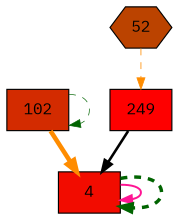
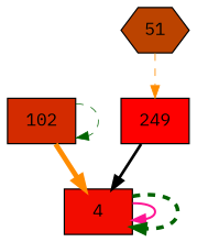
  digraph {
    rankdir=TB
    fontname="IBM Plex Mono"
    node [shape=box style=filled fontname="IBM Plex Mono"]
    edge [color=darkgreen fontname="IBM Plex Mono"]
    n1 [fillcolor="#fe0000" label=249]
    n2 [fillcolor="#f20c00" label=4]
-   n3 [fillcolor="#bb4300" label=52 shape=hexagon]
+   n3 [fillcolor="#bb4300" label=51 shape=hexagon]
    n4 [fillcolor="#d32b00" label=102]
    n1 -> n2 [color=black penwidth=2.26]
    n2 -> n2 [color=deeppink penwidth=1.71]
    n2 -> n2 [penwidth=3.00 style=dashed]
    n3 -> n1 [color=darkorange penwidth=0.70 style=dashed]
    n4 -> n2 [color=darkorange penwidth=4.00]
    n4 -> n4 [penwidth=0.59 style=dashed]
  }
